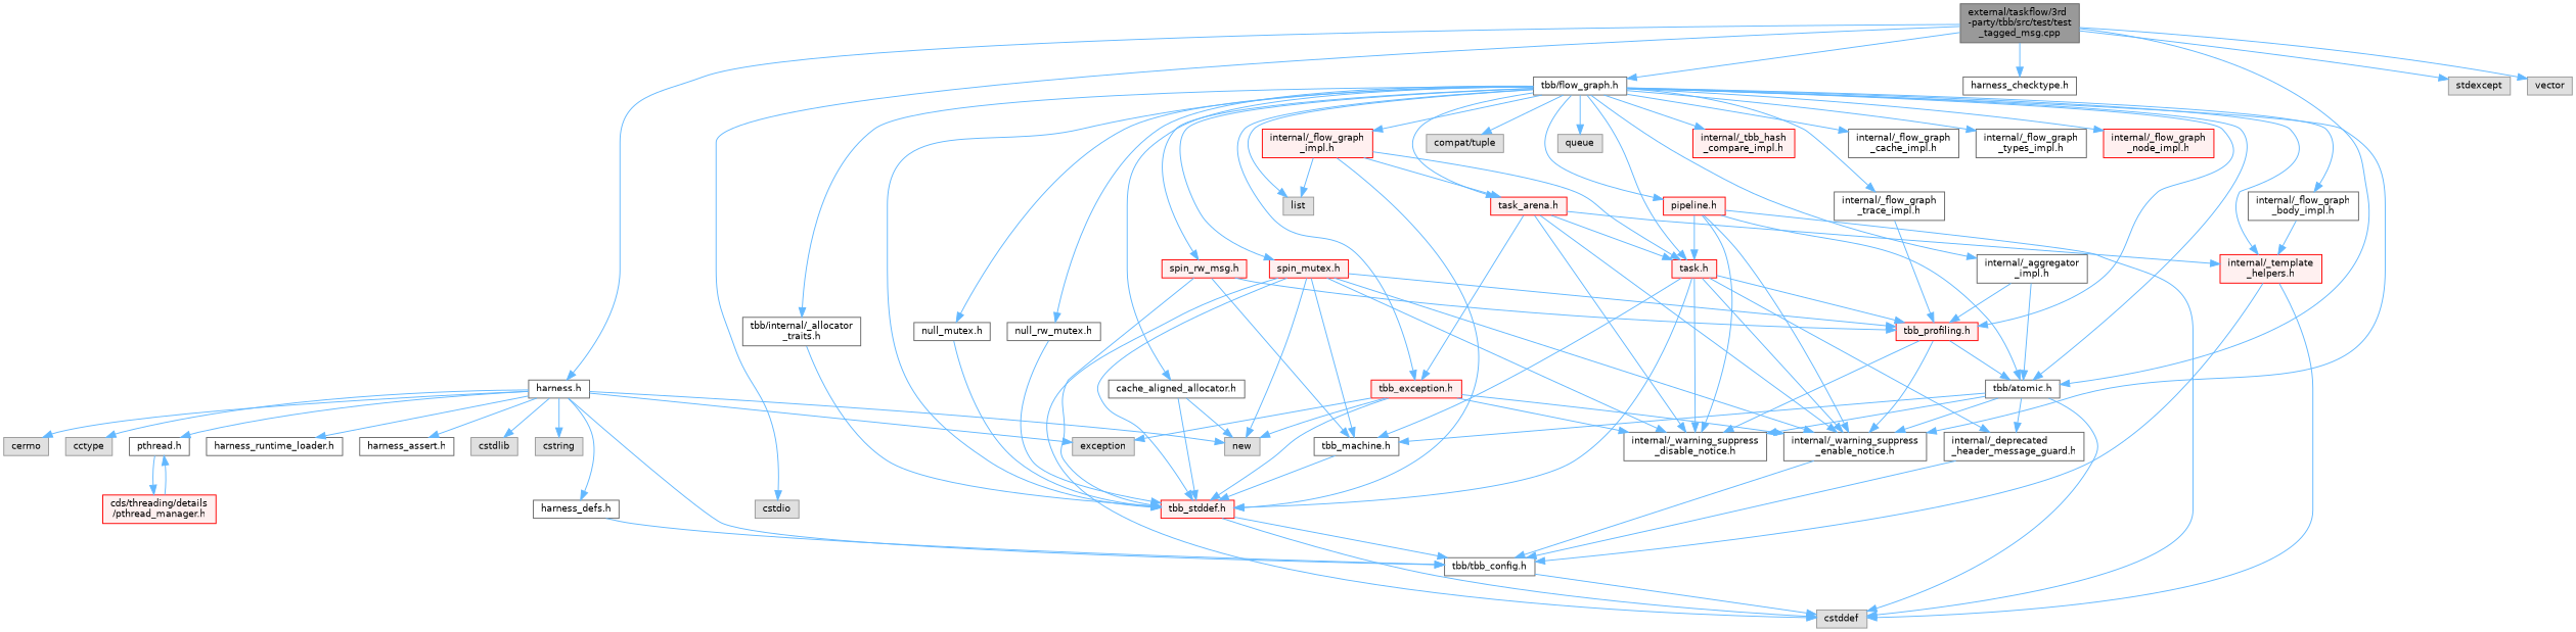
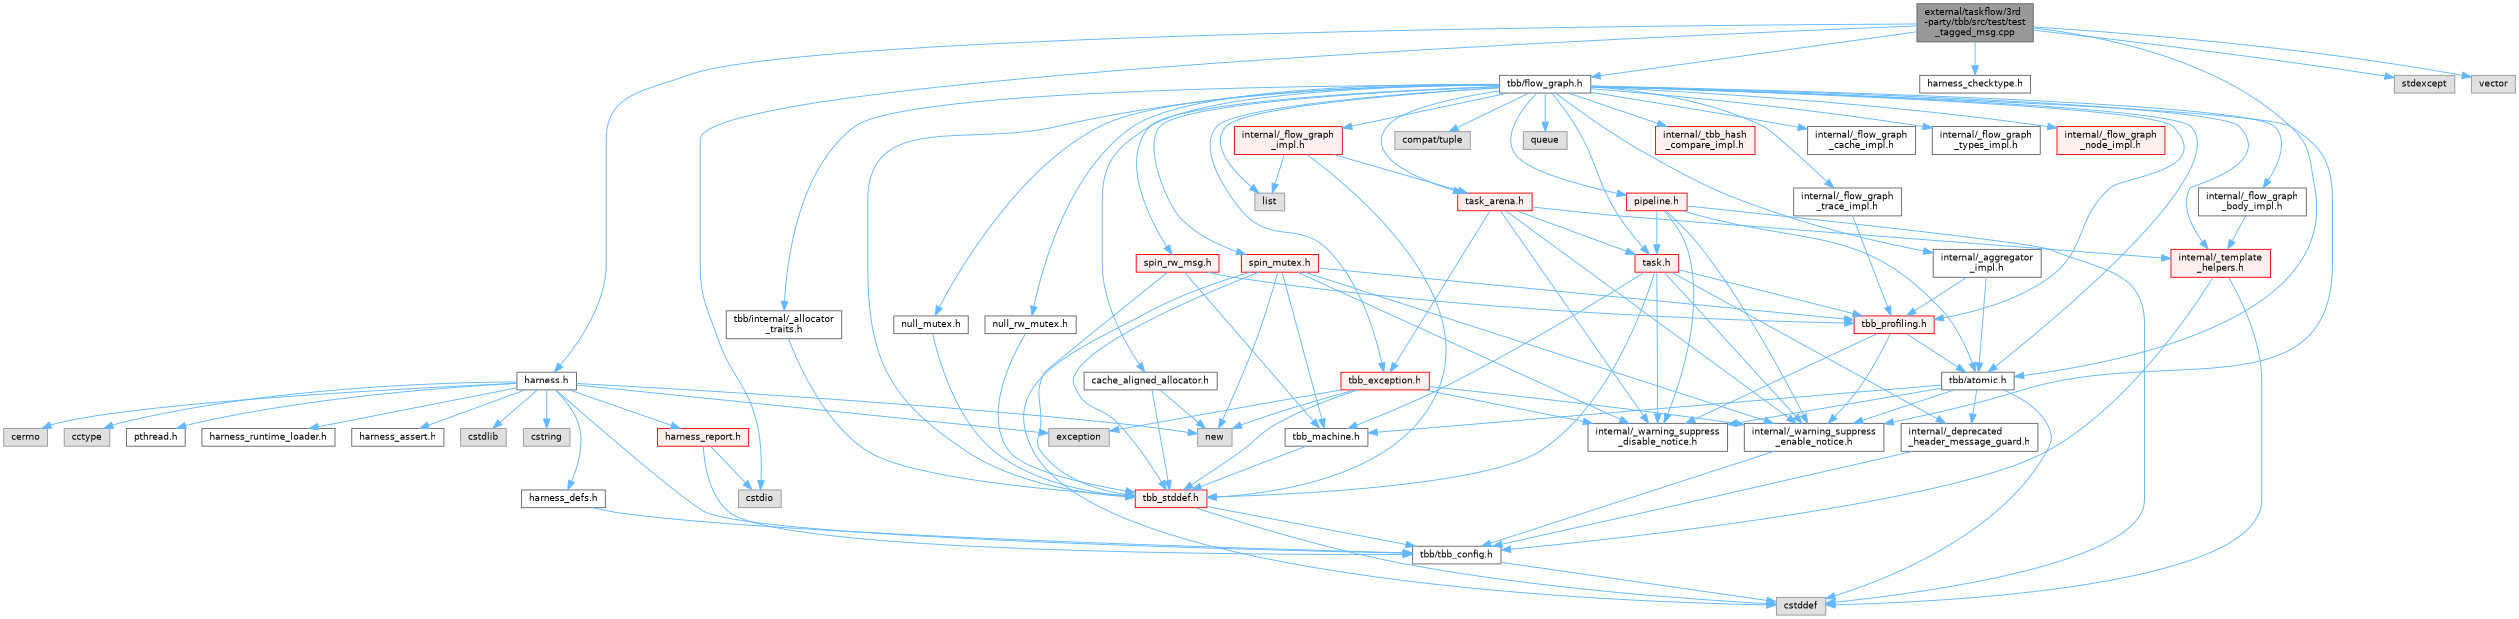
  digraph {
    node [color=grey40 fillcolor=white fontname=Helvetica fontsize=10 shape=box style=filled]
    edge [color=steelblue1 fontname=Helvetica fontsize=10 labelfontname=Helvetica labelfontsize=10 style=solid]
    n1 [color=gray40 fillcolor=grey60 fontcolor=black height=0.2 label="external/taskflow/3rd\l-party/tbb/src/test/test\l_tagged_msg.cpp" width=0.4]
    n2 [height=0.2 label="harness.h" width=0.4]
    n3 [color=grey60 fillcolor="#E0E0E0" height=0.2 label=cstdio width=0.4]
    n4 [height=0.2 label="tbb/atomic.h" width=0.4]
    n5 [height=0.2 label="harness_checktype.h" width=0.4]
    n6 [height=0.2 label="tbb/flow_graph.h" width=0.4]
    n7 [color=grey60 fillcolor="#E0E0E0" height=0.2 label=stdexcept width=0.4]
    n8 [color=grey60 fillcolor="#E0E0E0" height=0.2 label=vector width=0.4]
    n9 [height=0.2 label="tbb/tbb_config.h" width=0.4]
    n10 [height=0.2 label="harness_defs.h" width=0.4]
    n11 [color=grey60 fillcolor="#E0E0E0" height=0.2 label=cstdlib width=0.4]
    n12 [color=grey60 fillcolor="#E0E0E0" height=0.2 label=cstring width=0.4]
    n13 [color=grey60 fillcolor="#E0E0E0" height=0.2 label=cerrno width=0.4]
    n14 [color=grey60 fillcolor="#E0E0E0" height=0.2 label=cctype width=0.4]
    n15 [color=grey60 fillcolor="#E0E0E0" height=0.2 label=new width=0.4]
    n16 [height=0.2 label="pthread.h" width=0.4]
    n17 [height=0.2 label="harness_runtime_loader.h" width=0.4]
+   n18 [color=red fillcolor="#FFF0F0" height=0.2 label="harness_report.h" width=0.4]
    n19 [color=grey60 fillcolor="#E0E0E0" height=0.2 label=exception width=0.4]
    n20 [height=0.2 label="harness_assert.h" width=0.4]
    n21 [color=grey60 fillcolor="#E0E0E0" height=0.2 label=cstddef width=0.4]
    n22 [height=0.2 label="internal/_deprecated\l_header_message_guard.h" width=0.4]
    n23 [height=0.2 label="internal/_warning_suppress\l_enable_notice.h" width=0.4]
    n24 [height=0.2 label="tbb_machine.h" width=0.4]
    n25 [height=0.2 label="internal/_warning_suppress\l_disable_notice.h" width=0.4]
    n26 [color=red fillcolor="#FFF0F0" height=0.2 label="tbb_stddef.h" width=0.4]
    n27 [color=red fillcolor="#FFF0F0" height=0.2 label="spin_mutex.h" width=0.4]
    n28 [color=red fillcolor="#FFF0F0" height=0.2 label="tbb_profiling.h" width=0.4]
    n29 [height=0.2 label="null_mutex.h" width=0.4]
    n30 [color=red fillcolor="#FFF0F0" height=0.2 label="spin_rw_msg.h" width=0.4]
    n31 [height=0.2 label="null_rw_mutex.h" width=0.4]
    n32 [color=red fillcolor="#FFF0F0" height=0.2 label="task.h" width=0.4]
    n33 [height=0.2 label="cache_aligned_allocator.h" width=0.4]
    n34 [color=red fillcolor="#FFF0F0" height=0.2 label="tbb_exception.h" width=0.4]
    n35 [color=red fillcolor="#FFF0F0" height=0.2 label="pipeline.h" width=0.4]
    n36 [color=red fillcolor="#FFF0F0" height=0.2 label="internal/_template\l_helpers.h" width=0.4]
    n37 [height=0.2 label="internal/_aggregator\l_impl.h" width=0.4]
    n38 [height=0.2 label="tbb/internal/_allocator\l_traits.h" width=0.4]
    n39 [color=red fillcolor="#FFF0F0" height=0.2 label="task_arena.h" width=0.4]
    n40 [color=grey60 fillcolor="#E0E0E0" height=0.2 label="compat/tuple" width=0.4]
    n41 [color=grey60 fillcolor="#E0E0E0" height=0.2 label=list width=0.4]
    n42 [color=grey60 fillcolor="#E0E0E0" height=0.2 label=queue width=0.4]
    n43 [color=red fillcolor="#FFF0F0" height=0.2 label="internal/_flow_graph\l_impl.h" width=0.4]
    n44 [height=0.2 label="internal/_flow_graph\l_trace_impl.h" width=0.4]
    n45 [color=red fillcolor="#FFF0F0" height=0.2 label="internal/_tbb_hash\l_compare_impl.h" width=0.4]
    n46 [height=0.2 label="internal/_flow_graph\l_body_impl.h" width=0.4]
    n47 [height=0.2 label="internal/_flow_graph\l_cache_impl.h" width=0.4]
    n48 [height=0.2 label="internal/_flow_graph\l_types_impl.h" width=0.4]
    n49 [color=red fillcolor="#FFF0F0" height=0.2 label="internal/_flow_graph\l_node_impl.h" width=0.4]
-   n50 [color=red fillcolor="#FFF0F0" height=0.2 label="cds/threading/details\l/pthread_manager.h" width=0.4]
    n1 -> n2
    n1 -> n3
    n1 -> n4
    n1 -> n5
    n1 -> n6
    n1 -> n7
    n1 -> n8
    n2 -> n9
    n2 -> n10
    n2 -> n11
    n2 -> n12
    n2 -> n13
    n2 -> n14
    n2 -> n15
    n2 -> n16
    n2 -> n17
+   n2 -> n18
    n2 -> n19
    n2 -> n20
    n4 -> n21
    n4 -> n22
    n4 -> n23
    n4 -> n24
    n4 -> n25
    n6 -> n4
    n6 -> n23
    n6 -> n26
    n6 -> n27
    n6 -> n28
    n6 -> n29
    n6 -> n30
    n6 -> n31
    n6 -> n32
    n6 -> n33
    n6 -> n34
    n6 -> n35
    n6 -> n36
    n6 -> n37
    n6 -> n38
    n6 -> n39
    n6 -> n40
    n6 -> n41
    n6 -> n42
    n6 -> n43
    n6 -> n44
    n6 -> n45
    n6 -> n46
    n6 -> n47
    n6 -> n48
    n6 -> n49
    n9 -> n21
    n10 -> n9
-   n16 -> n50
+   n18 -> n3
+   n18 -> n9
    n22 -> n9
    n23 -> n9
    n24 -> n26
    n26 -> n9
    n26 -> n21
    n27 -> n15
    n27 -> n21
    n27 -> n23
    n27 -> n24
    n27 -> n25
    n27 -> n26
    n27 -> n28
    n28 -> n4
    n28 -> n23
    n28 -> n25
    n29 -> n26
    n30 -> n24
    n30 -> n26
    n30 -> n28
    n31 -> n26
    n32 -> n22
    n32 -> n23
    n32 -> n24
    n32 -> n25
    n32 -> n26
    n32 -> n28
    n33 -> n15
    n33 -> n26
    n34 -> n15
    n34 -> n19
    n34 -> n23
    n34 -> n25
    n34 -> n26
    n35 -> n4
    n35 -> n21
    n35 -> n23
    n35 -> n25
    n35 -> n32
    n36 -> n9
    n36 -> n21
    n37 -> n4
    n37 -> n28
    n38 -> n26
    n39 -> n23
    n39 -> n25
    n39 -> n32
    n39 -> n34
    n39 -> n36
    n43 -> n26
-   n43 -> n32
    n43 -> n39
    n43 -> n41
    n44 -> n28
    n46 -> n36
-   n50 -> n16
  }
